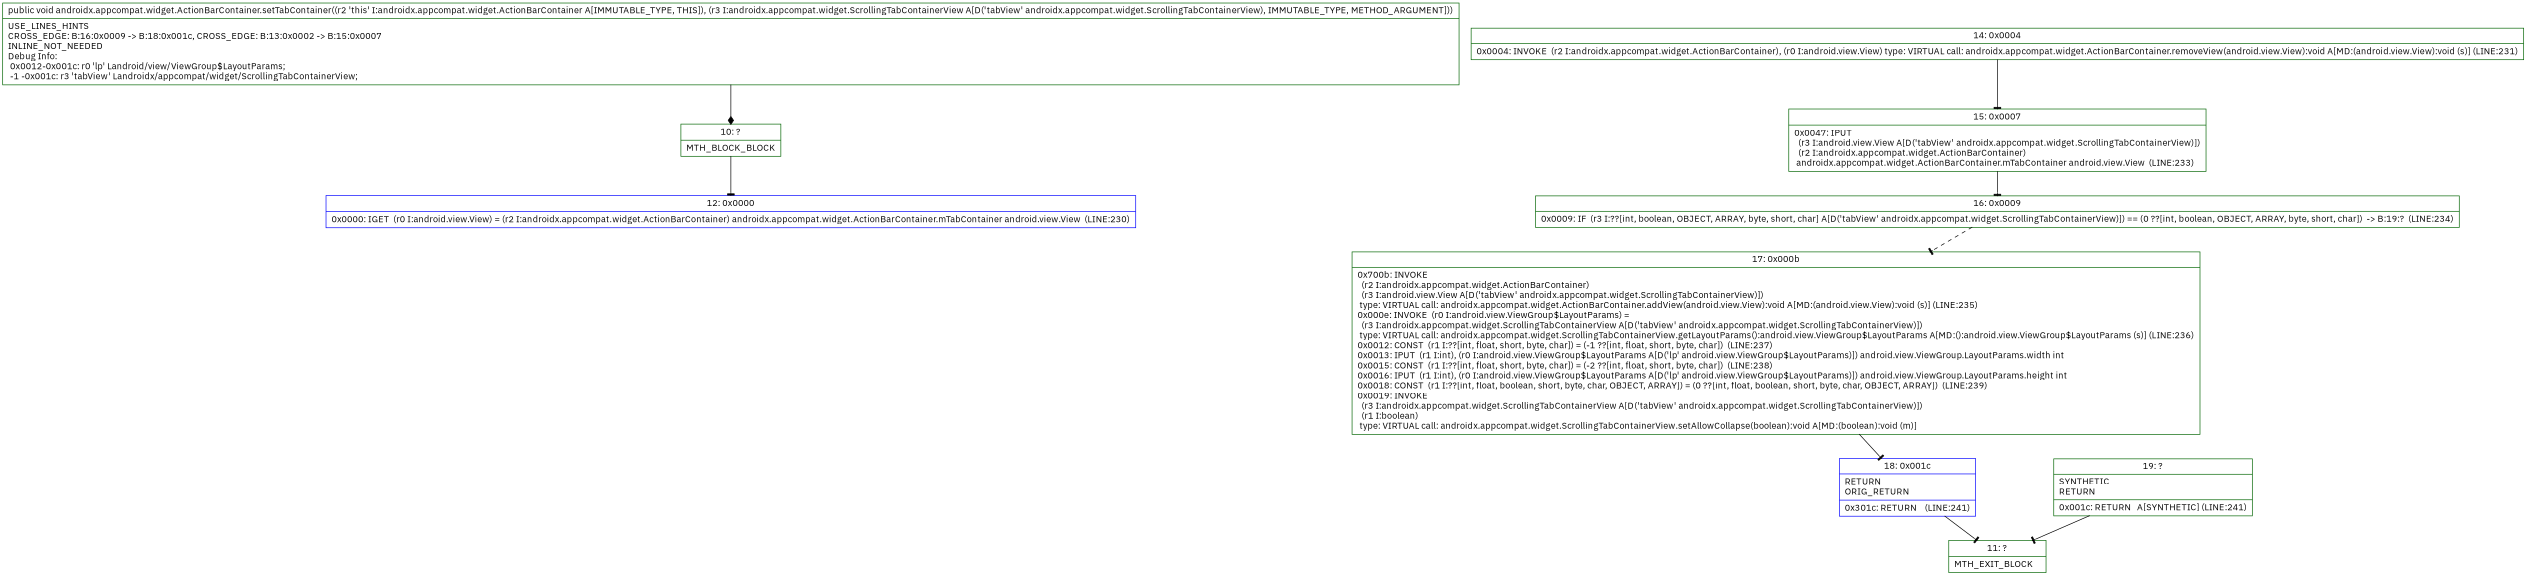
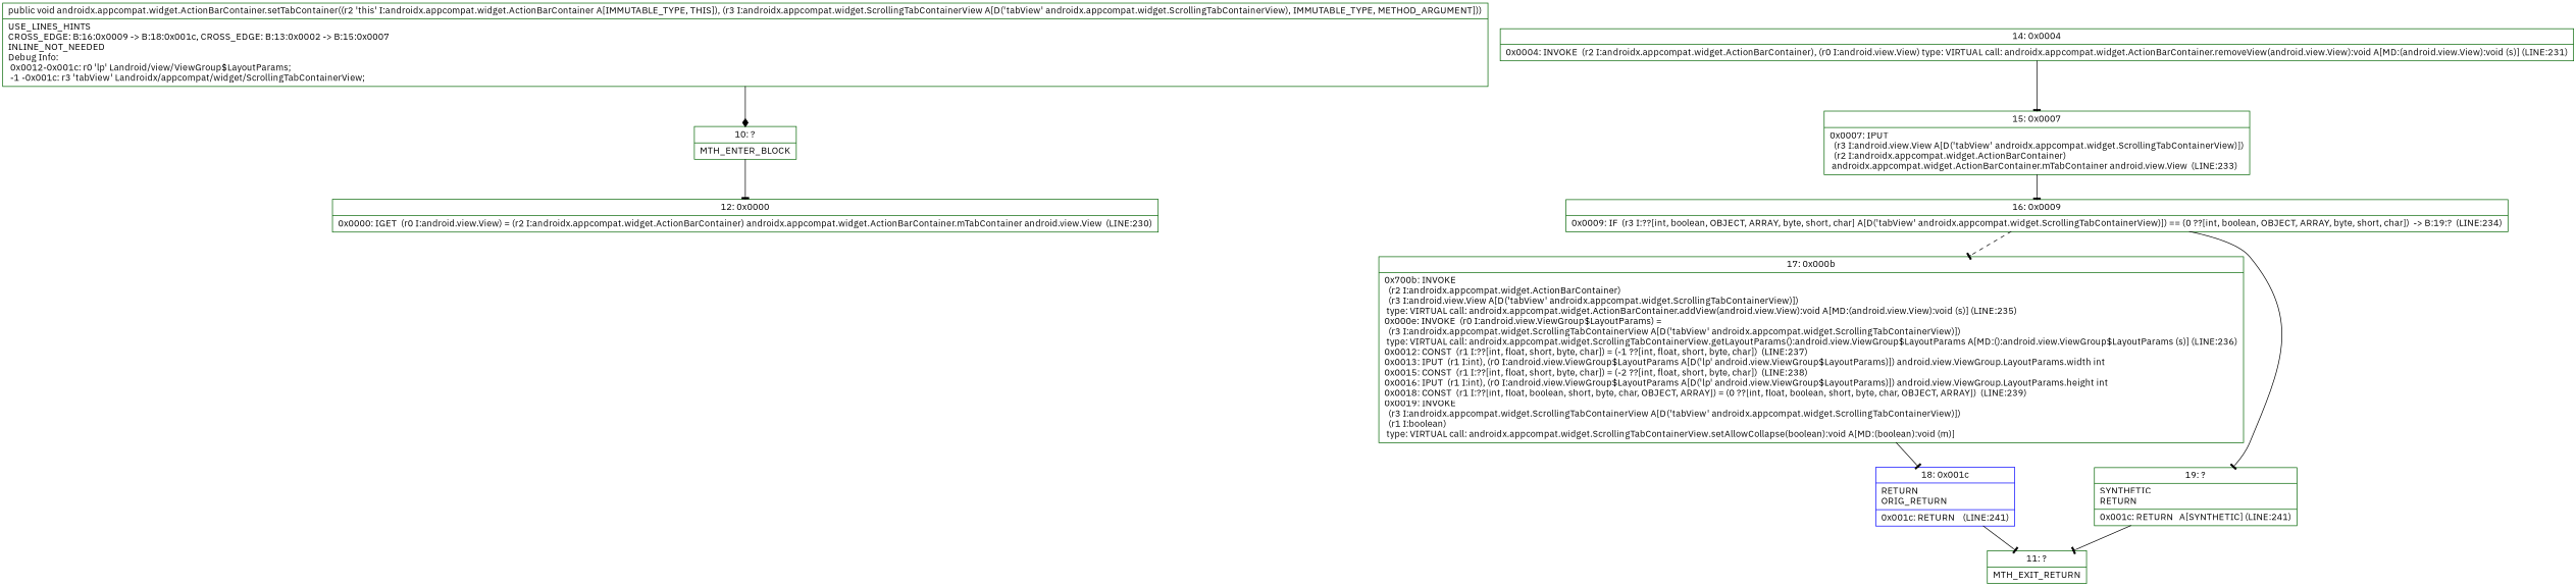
  digraph {
    fontname="IBM Plex Sans"
    node [color=darkgreen fontname="IBM Plex Sans" shape=record]
    edge [arrowhead=tee fontname="IBM Plex Sans"]
-   n1 [label="{10\:\ ?|MTH_BLOCK_BLOCK\l}"]
-   n2 [color=blue label="{12\:\ 0x0000|0x0000: IGET  (r0 I:android.view.View) = (r2 I:androidx.appcompat.widget.ActionBarContainer) androidx.appcompat.widget.ActionBarContainer.mTabContainer android.view.View  (LINE:230)\l}"]
+   n1 [label="{10\:\ ?|MTH_ENTER_BLOCK\l}"]
+   n2 [label="{12\:\ 0x0000|0x0000: IGET  (r0 I:android.view.View) = (r2 I:androidx.appcompat.widget.ActionBarContainer) androidx.appcompat.widget.ActionBarContainer.mTabContainer android.view.View  (LINE:230)\l}"]
    n3 [label="{14\:\ 0x0004|0x0004: INVOKE  (r2 I:androidx.appcompat.widget.ActionBarContainer), (r0 I:android.view.View) type: VIRTUAL call: androidx.appcompat.widget.ActionBarContainer.removeView(android.view.View):void A[MD:(android.view.View):void (s)] (LINE:231)\l}"]
-   n4 [label="{15\:\ 0x0007|0x0047: IPUT  \l  (r3 I:android.view.View A[D('tabView' androidx.appcompat.widget.ScrollingTabContainerView)])\l  (r2 I:androidx.appcompat.widget.ActionBarContainer)\l androidx.appcompat.widget.ActionBarContainer.mTabContainer android.view.View  (LINE:233)\l}"]
+   n4 [label="{15\:\ 0x0007|0x0007: IPUT  \l  (r3 I:android.view.View A[D('tabView' androidx.appcompat.widget.ScrollingTabContainerView)])\l  (r2 I:androidx.appcompat.widget.ActionBarContainer)\l androidx.appcompat.widget.ActionBarContainer.mTabContainer android.view.View  (LINE:233)\l}"]
    n5 [label="{16\:\ 0x0009|0x0009: IF  (r3 I:??[int, boolean, OBJECT, ARRAY, byte, short, char] A[D('tabView' androidx.appcompat.widget.ScrollingTabContainerView)]) == (0 ??[int, boolean, OBJECT, ARRAY, byte, short, char])  \-\> B:19:?  (LINE:234)\l}"]
    n6 [label="{17\:\ 0x000b|0x700b: INVOKE  \l  (r2 I:androidx.appcompat.widget.ActionBarContainer)\l  (r3 I:android.view.View A[D('tabView' androidx.appcompat.widget.ScrollingTabContainerView)])\l type: VIRTUAL call: androidx.appcompat.widget.ActionBarContainer.addView(android.view.View):void A[MD:(android.view.View):void (s)] (LINE:235)\l0x000e: INVOKE  (r0 I:android.view.ViewGroup$LayoutParams) = \l  (r3 I:androidx.appcompat.widget.ScrollingTabContainerView A[D('tabView' androidx.appcompat.widget.ScrollingTabContainerView)])\l type: VIRTUAL call: androidx.appcompat.widget.ScrollingTabContainerView.getLayoutParams():android.view.ViewGroup$LayoutParams A[MD:():android.view.ViewGroup$LayoutParams (s)] (LINE:236)\l0x0012: CONST  (r1 I:??[int, float, short, byte, char]) = (\-1 ??[int, float, short, byte, char])  (LINE:237)\l0x0013: IPUT  (r1 I:int), (r0 I:android.view.ViewGroup$LayoutParams A[D('lp' android.view.ViewGroup$LayoutParams)]) android.view.ViewGroup.LayoutParams.width int \l0x0015: CONST  (r1 I:??[int, float, short, byte, char]) = (\-2 ??[int, float, short, byte, char])  (LINE:238)\l0x0016: IPUT  (r1 I:int), (r0 I:android.view.ViewGroup$LayoutParams A[D('lp' android.view.ViewGroup$LayoutParams)]) android.view.ViewGroup.LayoutParams.height int \l0x0018: CONST  (r1 I:??[int, float, boolean, short, byte, char, OBJECT, ARRAY]) = (0 ??[int, float, boolean, short, byte, char, OBJECT, ARRAY])  (LINE:239)\l0x0019: INVOKE  \l  (r3 I:androidx.appcompat.widget.ScrollingTabContainerView A[D('tabView' androidx.appcompat.widget.ScrollingTabContainerView)])\l  (r1 I:boolean)\l type: VIRTUAL call: androidx.appcompat.widget.ScrollingTabContainerView.setAllowCollapse(boolean):void A[MD:(boolean):void (m)]\l}"]
    n7 [label="{19\:\ ?|SYNTHETIC\lRETURN\l|0x001c: RETURN   A[SYNTHETIC] (LINE:241)\l}"]
-   n8 [color=blue label="{18\:\ 0x001c|RETURN\lORIG_RETURN\l|0x301c: RETURN    (LINE:241)\l}"]
-   n9 [label="{11\:\ ?|MTH_EXIT_BLOCK\l}"]
+   n8 [color=blue label="{18\:\ 0x001c|RETURN\lORIG_RETURN\l|0x001c: RETURN    (LINE:241)\l}"]
+   n9 [label="{11\:\ ?|MTH_EXIT_RETURN\l}"]
    n10 [label="{public void androidx.appcompat.widget.ActionBarContainer.setTabContainer((r2 'this' I:androidx.appcompat.widget.ActionBarContainer A[IMMUTABLE_TYPE, THIS]), (r3 I:androidx.appcompat.widget.ScrollingTabContainerView A[D('tabView' androidx.appcompat.widget.ScrollingTabContainerView), IMMUTABLE_TYPE, METHOD_ARGUMENT]))  | USE_LINES_HINTS\lCROSS_EDGE: B:16:0x0009 \-\> B:18:0x001c, CROSS_EDGE: B:13:0x0002 \-\> B:15:0x0007\lINLINE_NOT_NEEDED\lDebug Info:\l  0x0012\-0x001c: r0 'lp' Landroid\/view\/ViewGroup$LayoutParams;\l  \-1 \-0x001c: r3 'tabView' Landroidx\/appcompat\/widget\/ScrollingTabContainerView;\l}"]
    n1 -> n2
    n3 -> n4
    n4 -> n5
    n5 -> n6 [style=dashed]
+   n5 -> n7
    n6 -> n8
    n7 -> n9
    n8 -> n9
    n10 -> n1 [arrowhead=diamond]
  }
